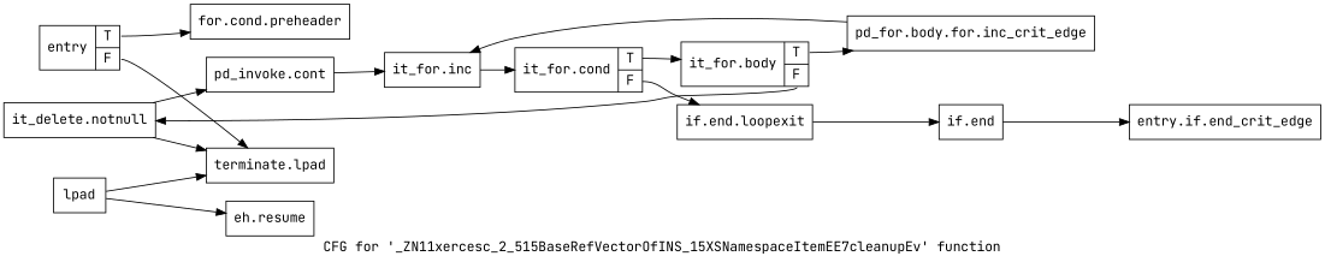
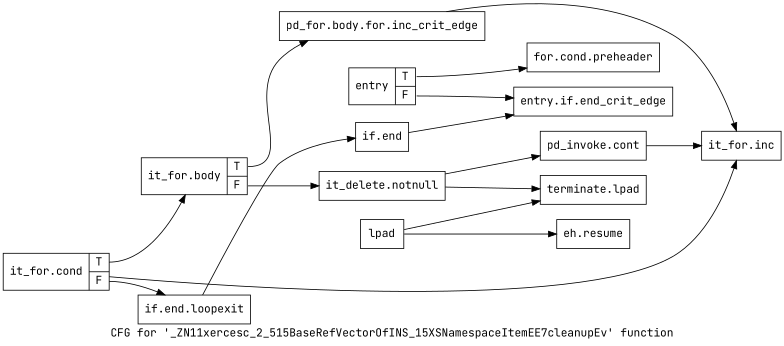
  digraph {
    fontname="JetBrains Mono"
    label="CFG for '_ZN11xercesc_2_515BaseRefVectorOfINS_15XSNamespaceItemEE7cleanupEv' function"
    rankdir=LR
    node [fontname="JetBrains Mono" shape=record]
    edge [fontname="JetBrains Mono"]
    n1 [label="{entry|{<s0>T|<s1>F}}"]
    n2 [label="{for.cond.preheader}"]
    n3 [label="{entry.if.end_crit_edge}"]
    n4 [label="{it_for.cond|{<s0>T|<s1>F}}"]
    n5 [label="{it_for.body|{<s0>T|<s1>F}}"]
    n6 [label="{if.end.loopexit}"]
    n7 [label="{if.end}"]
    n8 [label="{pd_for.body.for.inc_crit_edge}"]
    n9 [label="{it_delete.notnull}"]
    n10 [label="{it_for.inc}"]
    n11 [label="{pd_invoke.cont}"]
    n12 [label="{terminate.lpad}"]
    n13 [label="{lpad}"]
    n14 [label="{eh.resume}"]
    n1 -> n2 [tailport=s0]
-   n1 -> n12 [tailport=s1]
+   n1 -> n3 [tailport=s1]
    n4 -> n5 [tailport=s0]
    n4 -> n6 [tailport=s1]
    n5 -> n8 [tailport=s0]
    n5 -> n9 [tailport=s1]
    n6 -> n7
    n7 -> n3
    n8 -> n10
    n9 -> n11
    n9 -> n12
-   n10 -> n4
+   n4 -> n10
    n11 -> n10
    n13 -> n12
    n13 -> n14
  }
